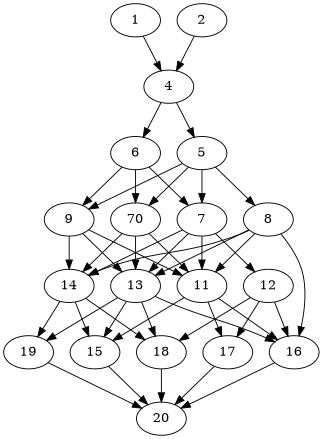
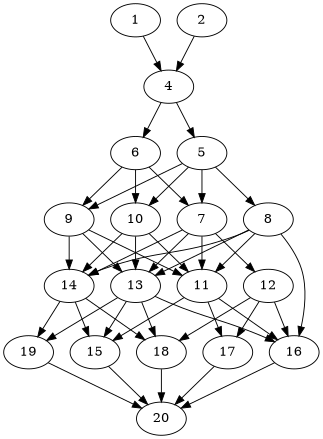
  digraph {
    node [alpha=0.09]
    1 [alpha=0.13 expect_size=9799680]
    4 [alpha=0.05 expect_size=18266112]
    5 [alpha=0.08 expect_size=44715008]
    6 [expect_size=17917952]
    7 [alpha=0.19 expect_size=38764544]
    8 [alpha=0.11 expect_size=35147776]
    9 [alpha=0.12 expect_size=41156608]
-   10 [expect_size=19325952 label=70]
+   10 [expect_size=19325952]
    2 [alpha=0.14 expect_size=6942720]
    11 [alpha=0.17 expect_size=39248896]
    12 [alpha=0.03 expect_size=23070720]
    13 [alpha=0.01 expect_size=8702976]
    14 [alpha=0.06 expect_size=35963904]
    16 [alpha=0.16 expect_size=18588672]
    15 [alpha=0.10 expect_size=47202304]
    17 [alpha=0.06 expect_size=40365056]
    18 [alpha=0.04 expect_size=38262784]
    19 [alpha=0.03 expect_size=16537600]
    20 [alpha=0.16 expect_size=43815936]
    1 -> 4
    4 -> 5
    4 -> 6
    5 -> 7
    5 -> 8
    5 -> 9
    5 -> 10
    6 -> 7
    6 -> 9
    6 -> 10
    7 -> 11
    7 -> 12
    7 -> 13
    7 -> 14
    8 -> 11
    8 -> 13
    8 -> 14
    8 -> 16
    9 -> 11
    9 -> 13
    9 -> 14
    10 -> 11
    10 -> 13
    10 -> 14
    2 -> 4
    11 -> 16
    11 -> 15
    11 -> 17
    12 -> 16
    12 -> 17
    12 -> 18
    13 -> 16
    13 -> 15
    13 -> 18
    13 -> 19
    14 -> 15
    14 -> 18
    14 -> 19
    16 -> 20
    15 -> 20
    17 -> 20
    18 -> 20
    19 -> 20
  }
